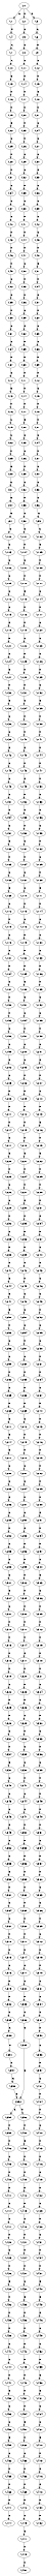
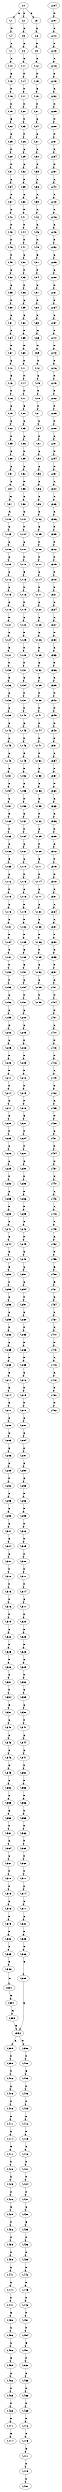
  strict digraph {
    S0
    S1
    S2
    S3
    S4
    S5
    S6
    S7
    S8
    S9
    S10
    S11
    S12
    S13
    S14
    S15
    S16
    S17
    S18
    S19
    S20
    S21
    S22
    S23
    S24
    S25
    S26
    S27
    S28
    S29
    S30
    S31
    S32
    S33
    S34
    S35
    S36
    S37
    S38
    S39
    S40
    S41
    S42
    S43
    S44
    S45
    S46
    S47
    S48
    S49
    S50
    S51
    S52
    S53
    S54
    S55
    S56
    S57
    S58
    S59
    S60
    S61
    S62
    S63
    S64
    S65
    S66
    S67
    S68
    S69
    S70
    S71
    S72
    S73
    S74
    S75
    S76
    S77
    S78
    S79
    S80
    S81
    S82
    S83
    S84
    S85
    S86
    S87
    S88
    S89
    S90
    S91
    S92
    S93
    S94
    S95
    S96
    S97
    S98
    S99
    S100
    S101
    S102
    S103
    S104
    S105
    S106
    S107
    S108
    S109
    S110
    S111
    S112
    S113
    S114
    S115
    S116
    S117
    S118
    S119
    S120
    S121
    S122
    S123
    S124
    S125
    S126
    S127
    S128
    S129
    S130
    S131
    S132
    S133
    S134
    S135
    S136
    S137
    S138
    S139
    S140
    S141
    S142
    S143
    S144
    S145
    S146
    S147
    S148
    S149
    S150
    S151
    S152
    S153
    S154
    S155
    S156
    S157
    S158
    S159
    S160
    S161
    S162
    S163
    S164
    S165
    S166
    S167
    S168
    S169
    S170
    S171
    S172
    S173
    S174
    S175
    S176
    S177
    S178
    S179
    S180
    S181
    S182
    S183
    S184
    S185
    S186
    S187
    S188
    S189
    S190
    S191
    S192
    S193
    S194
    S195
    S196
    S197
    S198
    S199
    S200
-   S201
    S202
    S203
    S204
    S205
    S206
    S207
    S208
    S209
    S210
    S211
    S212
    S213
    S214
    S215
    S216
    S217
    S218
    S219
    S220
    S221
    S222
    S223
    S224
    S225
    S226
    S227
    S228
    S229
    S230
    S231
    S232
    S233
    S234
    S235
    S236
    S237
    S238
    S239
    S240
    S241
    S242
    S243
    S244
    S245
    S246
    S247
    S248
    S249
    S250
    S251
    S252
    S253
    S254
    S255
    S256
    S257
    S258
    S259
    S260
    S261
    S262
    S263
    S264
    S265
    S266
    S267
    S268
    S269
    S270
    S271
    S272
    S273
    S274
    S275
    S276
    S277
    S278
    S279
    S280
    S281
    S282
    S283
    S284
    S285
    S286
    S287
    S288
    S289
    S290
    S291
    S292
    S293
    S294
    S295
    S296
    S297
    S298
    S299
    S300
    S301
    S302
    S303
    S304
    S305
    S306
    S307
    S308
    S309
    S310
    S311
    S312
    S313
    S314
    S315
    S316
    S317
    S318
    S319
    S320
    S321
    S322
    S323
    S324
    S325
    S326
    S327
    S328
    S329
    S330
    S331
    S332
    S333
    S334
    S335
    S336
    S337
    S338
    S339
    S340
    S341
    S342
    S343
    S344
    S345
    S346
    S347
    S348
    S349
    S350
    S351
    S352
    S353
    S354
    S355
    S356
    S357
    S358
    S359
    S360
    S361
    S362
    S363
    S364
    S365
    S366
    S367
    S368
    S369
    S370
    S371
    S372
    S373
    S374
    S375
    S376
    S377
    S378
    S379
    S380
    S381
    S382
    S383
    S384
    S385
    S386
    S387
    S388
    S389
    S390
    S391
    S392
    S393
    S394
    S395
    S396
    S397
    S398
    S399
    S400
    S401
    S402
    S403
    S404
    S405
    S406
    S407
    S408
    S409
    S410
    S411
    S412
    S413
    S414
    S415
    S416
    S417
    S418
    S419
    S420
    S421
    S422
    S423
    S424
    S425
    S426
    S427
    S428
    S429
    S430
    S431
    S432
    S433
    S434
    S435
    S436
    S437
    S438
    S439
    S440
    S441
    S442
    S443
    S444
    S445
    S446
    S447
    S448
    S449
    S450
    S451
    S452
    S453
    S454
    S455
    S456
    S457
    S458
    S459
    n461 [label=S960]
    S461
    S462
    S463
    S464
    S465
    S466
    S467
    S468
    S469
    S470
    S471
    S472
    S473
    S474
    S475
    S476
    S477
    S478
    S479
    S480
    S481
    S482
    S0 -> S1 [label=C]
    S0 -> S2 [label=A]
    S0 -> S3 [label=T]
    S1 -> S4 [label=A]
    S2 -> S5 [label=C]
    S3 -> S6 [label=C]
    S4 -> S7 [label=C]
    S5 -> S8 [label=C]
    S6 -> S9 [label=A]
    S7 -> S10 [label=G]
    S8 -> S11 [label=G]
    S9 -> S12 [label=G]
    S10 -> S13 [label=G]
    S11 -> S14 [label=A]
    S12 -> S15 [label=A]
    S13 -> S16 [label=T]
    S14 -> S17 [label=T]
    S15 -> S18 [label=G]
    S16 -> S19 [label=A]
    S17 -> S20 [label=A]
    S18 -> S21 [label=A]
    S19 -> S22 [label=G]
    S20 -> S23 [label=A]
    S21 -> S24 [label=C]
    S22 -> S25 [label=C]
    S23 -> S26 [label=A]
    S24 -> S27 [label=C]
    S25 -> S28 [label=T]
    S26 -> S29 [label=C]
    S27 -> S30 [label=C]
    S28 -> S31 [label=A]
    S29 -> S32 [label=C]
    S30 -> S33 [label=G]
    S31 -> S34 [label=C]
    S32 -> S35 [label=T]
    S33 -> S36 [label=C]
    S34 -> S37 [label=G]
    S35 -> S38 [label=G]
    S36 -> S39 [label=G]
    S37 -> S40 [label=G]
    S38 -> S41 [label=A]
    S39 -> S42 [label=G]
    S40 -> S43 [label=A]
    S41 -> S44 [label=A]
    S42 -> S45 [label=C]
    S43 -> S46 [label=A]
    S44 -> S47 [label=A]
    S45 -> S48 [label=A]
    S46 -> S49 [label=A]
    S47 -> S50 [label=C]
    S48 -> S51 [label=G]
    S49 -> S52 [label=C]
    S50 -> S53 [label=T]
    S51 -> S54 [label=T]
    S52 -> S55 [label=G]
    S53 -> S56 [label=T]
    S54 -> S57 [label=G]
    S55 -> S58 [label=A]
    S56 -> S59 [label=C]
    S57 -> S60 [label=T]
    S58 -> S61 [label=C]
    S59 -> S62 [label=G]
    S60 -> S63 [label=C]
    S61 -> S64 [label=C]
    S62 -> S65 [label=T]
    S63 -> S66 [label=G]
    S64 -> S67 [label=A]
    S65 -> S68 [label=A]
    S66 -> S69 [label=A]
    S67 -> S70 [label=C]
    S68 -> S71 [label=A]
    S69 -> S72 [label=A]
    S70 -> S73 [label=G]
    S71 -> S74 [label=A]
    S72 -> S75 [label=C]
    S73 -> S76 [label=A]
    S74 -> S77 [label=A]
    S75 -> S78 [label=A]
    S76 -> S79 [label=C]
    S77 -> S80 [label=G]
    S78 -> S81 [label=A]
    S79 -> S82 [label=C]
    S80 -> S83 [label=C]
    S81 -> S84 [label=C]
    S82 -> S85 [label=T]
    S83 -> S86 [label=C]
    S84 -> S87 [label=A]
    S85 -> S88 [label=G]
    S86 -> S89 [label=T]
    S87 -> S90 [label=C]
    S88 -> S91 [label=C]
    S89 -> S92 [label=C]
    S90 -> S93 [label=C]
    S91 -> S94 [label=G]
    S92 -> S95 [label=T]
    S93 -> S96 [label=C]
    S94 -> S97 [label=G]
    S95 -> S98 [label=C]
    S96 -> S99 [label=C]
    S97 -> S100 [label=C]
    S98 -> S101 [label=C]
    S99 -> S102 [label=C]
    S100 -> S103 [label=C]
    S101 -> S104 [label=A]
    S102 -> S105 [label=G]
    S103 -> S106 [label=C]
    S104 -> S107 [label=C]
    S105 -> S108 [label=A]
    S106 -> S109 [label=C]
    S107 -> S110 [label=T]
    S108 -> S111 [label=T]
    S109 -> S112 [label=C]
    S110 -> S113 [label=G]
    S111 -> S114 [label=C]
    S112 -> S115 [label=C]
    S113 -> S116 [label=A]
    S114 -> S117 [label=T]
    S115 -> S118 [label=G]
    S116 -> S119 [label=A]
    S117 -> S120 [label=C]
    S118 -> S121 [label=A]
    S119 -> S122 [label=G]
    S120 -> S123 [label=C]
    S121 -> S124 [label=C]
    S122 -> S125 [label=T]
    S123 -> S126 [label=G]
    S124 -> S127 [label=G]
    S125 -> S128 [label=T]
    S126 -> S129 [label=A]
    S127 -> S130 [label=A]
    S128 -> S131 [label=T]
    S129 -> S132 [label=C]
    S130 -> S133 [label=G]
    S131 -> S134 [label=C]
    S132 -> S135 [label=G]
    S133 -> S136 [label=C]
    S134 -> S137 [label=A]
    S135 -> S138 [label=A]
    S136 -> S139 [label=C]
    S137 -> S140 [label=A]
    S138 -> S141 [label=A]
    S139 -> S142 [label=G]
    S140 -> S143 [label=G]
    S141 -> S144 [label=T]
    S142 -> S145 [label=C]
    S143 -> S146 [label=T]
    S144 -> S147 [label=T]
    S145 -> S148 [label=C]
    S146 -> S149 [label=G]
    S147 -> S150 [label=T]
    S148 -> S151 [label=G]
    S149 -> S152 [label=T]
    S150 -> S153 [label=C]
    S151 -> S154 [label=C]
    S152 -> S155 [label=C]
    S153 -> S156 [label=G]
    S154 -> S157 [label=C]
    S155 -> S158 [label=T]
    S156 -> S159 [label=C]
    S157 -> S160 [label=G]
    S158 -> S161 [label=C]
    S159 -> S162 [label=T]
    S160 -> S163 [label=A]
    S161 -> S164 [label=A]
    S162 -> S165 [label=C]
    S163 -> S166 [label=C]
    S164 -> S167 [label=C]
    S165 -> S168 [label=A]
    S166 -> S169 [label=G]
    S167 -> S170 [label=C]
    S168 -> S171 [label=G]
    S169 -> S172 [label=C]
    S170 -> S173 [label=A]
    S171 -> S174 [label=T]
    S172 -> S175 [label=A]
    S173 -> S176 [label=C]
    S174 -> S177 [label=C]
    S175 -> S178 [label=C]
    S176 -> S179 [label=T]
    S177 -> S180 [label=G]
    S178 -> S181 [label=C]
    S179 -> S182 [label=A]
    S180 -> S183 [label=G]
    S181 -> S184 [label=T]
    S182 -> S185 [label=A]
    S183 -> S186 [label=T]
    S184 -> S187 [label=C]
    S185 -> S188 [label=G]
    S186 -> S189 [label=T]
    S187 -> S190 [label=T]
    S188 -> S191 [label=G]
    S189 -> S192 [label=C]
    S190 -> S193 [label=T]
    S191 -> S194 [label=C]
    S192 -> S195 [label=C]
    S193 -> S196 [label=C]
    S194 -> S197 [label=T]
    S195 -> S198 [label=T]
    S196 -> S199 [label=C]
    S197 -> S200 [label=C]
-   S198 -> S201 [label=C]
    S199 -> S202 [label=G]
    S200 -> S203 [label=C]
-   S201 -> S204 [label=G]
    S202 -> S205 [label=C]
    S203 -> S206 [label=A]
    S204 -> S207 [label=A]
    S205 -> S208 [label=A]
    S206 -> S209 [label=T]
    S207 -> S210 [label=C]
    S208 -> S211 [label=A]
    S209 -> S212 [label=T]
    S210 -> S213 [label=T]
    S211 -> S214 [label=A]
    S212 -> S215 [label=A]
    S213 -> S216 [label=G]
    S214 -> S217 [label=C]
    S215 -> S218 [label=A]
    S216 -> S219 [label=T]
    S217 -> S220 [label=G]
    S218 -> S221 [label=G]
    S219 -> S222 [label=G]
    S220 -> S223 [label=T]
    S221 -> S224 [label=T]
    S222 -> S225 [label=A]
    S223 -> S226 [label=C]
    S224 -> S227 [label=A]
    S225 -> S228 [label=A]
    S226 -> S229 [label=C]
    S227 -> S230 [label=G]
    S228 -> S231 [label=A]
    S229 -> S232 [label=A]
    S230 -> S233 [label=T]
    S231 -> S234 [label=G]
    S232 -> S235 [label=C]
    S233 -> S236 [label=A]
    S234 -> S237 [label=A]
    S235 -> S238 [label=T]
    S236 -> S239 [label=A]
    S237 -> S240 [label=G]
    S238 -> S241 [label=G]
    S239 -> S242 [label=G]
    S240 -> S243 [label=C]
    S241 -> S244 [label=G]
    S242 -> S245 [label=A]
    S243 -> S246 [label=C]
    S244 -> S247 [label=G]
    S245 -> S248 [label=C]
    S246 -> S249 [label=C]
    S247 -> S250 [label=G]
    S248 -> S251 [label=C]
    S249 -> S252 [label=T]
    S250 -> S253 [label=T]
    S251 -> S254 [label=C]
    S252 -> S255 [label=C]
    S253 -> S256 [label=C]
    S254 -> S257 [label=A]
    S255 -> S258 [label=C]
    S256 -> S259 [label=C]
    S257 -> S260 [label=C]
    S258 -> S261 [label=A]
    S259 -> S262 [label=A]
    S260 -> S263 [label=T]
    S261 -> S264 [label=T]
    S262 -> S265 [label=C]
    S263 -> S266 [label=T]
    S264 -> S267 [label=C]
    S265 -> S268 [label=A]
    S266 -> S269 [label=A]
    S267 -> S270 [label=T]
    S268 -> S271 [label=G]
    S269 -> S272 [label=C]
    S270 -> S273 [label=A]
    S271 -> S274 [label=G]
    S272 -> S275 [label=T]
    S273 -> S276 [label=T]
    S274 -> S277 [label=G]
    S275 -> S278 [label=A]
    S276 -> S279 [label=T]
    S277 -> S280 [label=C]
    S278 -> S281 [label=C]
    S279 -> S282 [label=T]
    S280 -> S283 [label=C]
    S281 -> S284 [label=C]
    S282 -> S285 [label=T]
    S283 -> S286 [label=G]
    S284 -> S287 [label=T]
    S285 -> S288 [label=T]
    S286 -> S289 [label=C]
    S287 -> S290 [label=C]
    S288 -> S291 [label=G]
    S289 -> S292 [label=A]
    S290 -> S293 [label=G]
    S291 -> S294 [label=A]
    S292 -> S295 [label=C]
    S293 -> S296 [label=T]
    S294 -> S297 [label=A]
    S295 -> S298 [label=C]
    S296 -> S299 [label=T]
    S297 -> S300 [label=G]
    S298 -> S301 [label=C]
    S299 -> S302 [label=T]
    S300 -> S303 [label=G]
    S301 -> S304 [label=G]
    S302 -> S305 [label=T]
    S303 -> S306 [label=C]
    S304 -> S307 [label=C]
    S305 -> S308 [label=T]
    S306 -> S309 [label=T]
    S307 -> S310 [label=A]
    S308 -> S311 [label=A]
    S309 -> S312 [label=T]
    S310 -> S313 [label=A]
    S311 -> S314 [label=A]
    S312 -> S315 [label=T]
    S313 -> S316 [label=T]
    S314 -> S317 [label=G]
    S315 -> S318 [label=T]
    S316 -> S319 [label=A]
    S317 -> S320 [label=A]
    S318 -> S321 [label=T]
    S319 -> S322 [label=G]
    S320 -> S323 [label=A]
    S321 -> S324 [label=C]
    S322 -> S325 [label=T]
    S323 -> S326 [label=A]
    S324 -> S327 [label=G]
    S325 -> S328 [label=A]
    S326 -> S329 [label=G]
    S327 -> S330 [label=A]
    S328 -> S331 [label=C]
    S329 -> S332 [label=A]
    S330 -> S333 [label=C]
    S331 -> S334 [label=T]
    S332 -> S335 [label=C]
    S333 -> S336 [label=T]
    S334 -> S337 [label=G]
    S335 -> S338 [label=C]
    S336 -> S339 [label=C]
    S337 -> S340 [label=C]
    S338 -> S341 [label=T]
    S339 -> S342 [label=A]
    S340 -> S343 [label=C]
    S341 -> S344 [label=C]
    S342 -> S345 [label=A]
    S343 -> S346 [label=C]
    S344 -> S347 [label=C]
    S345 -> S348 [label=A]
    S346 -> S349 [label=G]
    S347 -> S350 [label=A]
    S348 -> S351 [label=T]
    S349 -> S352 [label=C]
    S350 -> S353 [label=A]
    S351 -> S354 [label=C]
    S352 -> S355 [label=C]
    S353 -> S356 [label=A]
    S354 -> S357 [label=T]
    S355 -> S358 [label=G]
    S356 -> S359 [label=T]
    S357 -> S360 [label=A]
    S358 -> S361 [label=A]
    S359 -> S362 [label=T]
    S360 -> S363 [label=C]
    S361 -> S364 [label=C]
    S362 -> S365 [label=A]
    S363 -> S366 [label=C]
    S364 -> S367 [label=C]
    S365 -> S368 [label=T]
    S366 -> S369 [label=T]
    S367 -> S370 [label=A]
    S368 -> S371 [label=A]
    S369 -> S372 [label=C]
    S370 -> S373 [label=T]
    S371 -> S374 [label=T]
    S372 -> S375 [label=T]
    S373 -> S376 [label=C]
    S374 -> S377 [label=C]
    S375 -> S378 [label=A]
    S376 -> S379 [label=A]
    S377 -> S380 [label=G]
    S378 -> S381 [label=G]
    S379 -> S382 [label=T]
    S380 -> S383 [label=A]
    S381 -> S384 [label=G]
    S382 -> S385 [label=C]
    S383 -> S386 [label=G]
    S384 -> S387 [label=G]
    S385 -> S388 [label=G]
    S386 -> S389 [label=G]
    S387 -> S390 [label=T]
    S388 -> S391 [label=A]
    S389 -> S392 [label=G]
    S390 -> S393 [label=G]
    S391 -> S394 [label=G]
    S392 -> S395 [label=C]
    S392 -> S396 [label=A]
    S393 -> S397 [label=T]
    S394 -> S398 [label=G]
    S395 -> S399 [label=T]
    S396 -> S400 [label=T]
    S397 -> S401 [label=C]
    S398 -> S392 [label=G]
    S399 -> S402 [label=A]
    S400 -> S403 [label=G]
    S401 -> S404 [label=A]
    S402 -> S405 [label=C]
    S403 -> S406 [label=A]
    S404 -> S407 [label=A]
    S405 -> S408 [label=T]
    S406 -> S409 [label=T]
    S407 -> S410 [label=C]
    S408 -> S411 [label=T]
    S409 -> S412 [label=A]
    S410 -> S413 [label=A]
    S411 -> S414 [label=C]
    S412 -> S415 [label=T]
    S413 -> S416 [label=T]
    S414 -> S417 [label=G]
    S415 -> S418 [label=G]
    S416 -> S419 [label=C]
    S417 -> S420 [label=A]
    S418 -> S421 [label=A]
    S419 -> S422 [label=T]
    S420 -> S423 [label=C]
    S421 -> S424 [label=T]
    S422 -> S425 [label=G]
    S423 -> S426 [label=A]
    S424 -> S427 [label=A]
    S425 -> S428 [label=A]
    S426 -> S429 [label=G]
    S427 -> S430 [label=C]
    S428 -> S431 [label=C]
    S429 -> S432 [label=A]
    S430 -> S433 [label=G]
    S431 -> S434 [label=T]
    S432 -> S435 [label=A]
    S433 -> S436 [label=T]
    S434 -> S437 [label=A]
    S435 -> S438 [label=A]
    S436 -> S439 [label=A]
    S437 -> S440 [label=G]
    S438 -> S441 [label=C]
    S439 -> S442 [label=A]
    S440 -> S443 [label=G]
    S441 -> S444 [label=C]
    S442 -> S445 [label=T]
    S443 -> S446 [label=G]
    S444 -> S447 [label=T]
    S445 -> S448 [label=T]
    S446 -> S449 [label=C]
    S447 -> S450 [label=G]
    S448 -> S451 [label=A]
    S449 -> S452 [label=C]
    S450 -> S453 [label=C]
    S451 -> S454 [label=A]
    S452 -> S455 [label=T]
    S453 -> S456 [label=C]
    S454 -> S457 [label=G]
    S455 -> S458 [label=G]
    S456 -> S459 [label=G]
    S457 -> n461 [label=T]
    S458 -> S461 [label=G]
    S459 -> S462 [label=C]
    n461 -> S463 [label=C]
    S461 -> S464 [label=C]
    S462 -> S465 [label=T]
    S463 -> S466 [label=T]
    S464 -> S467 [label=C]
    S465 -> S468 [label=T]
    S466 -> S469 [label=T]
    S467 -> S470 [label=G]
    S468 -> S471 [label=A]
    S469 -> S472 [label=A]
    S470 -> S473 [label=A]
    S471 -> S474 [label=G]
    S472 -> S475 [label=G]
    S473 -> S476 [label=G]
    S475 -> S477 [label=G]
    S476 -> S478 [label=G]
    S477 -> S479 [label=T]
    S478 -> S480 [label=T]
    S479 -> S481 [label=A]
    S480 -> S482 [label=A]
  }
